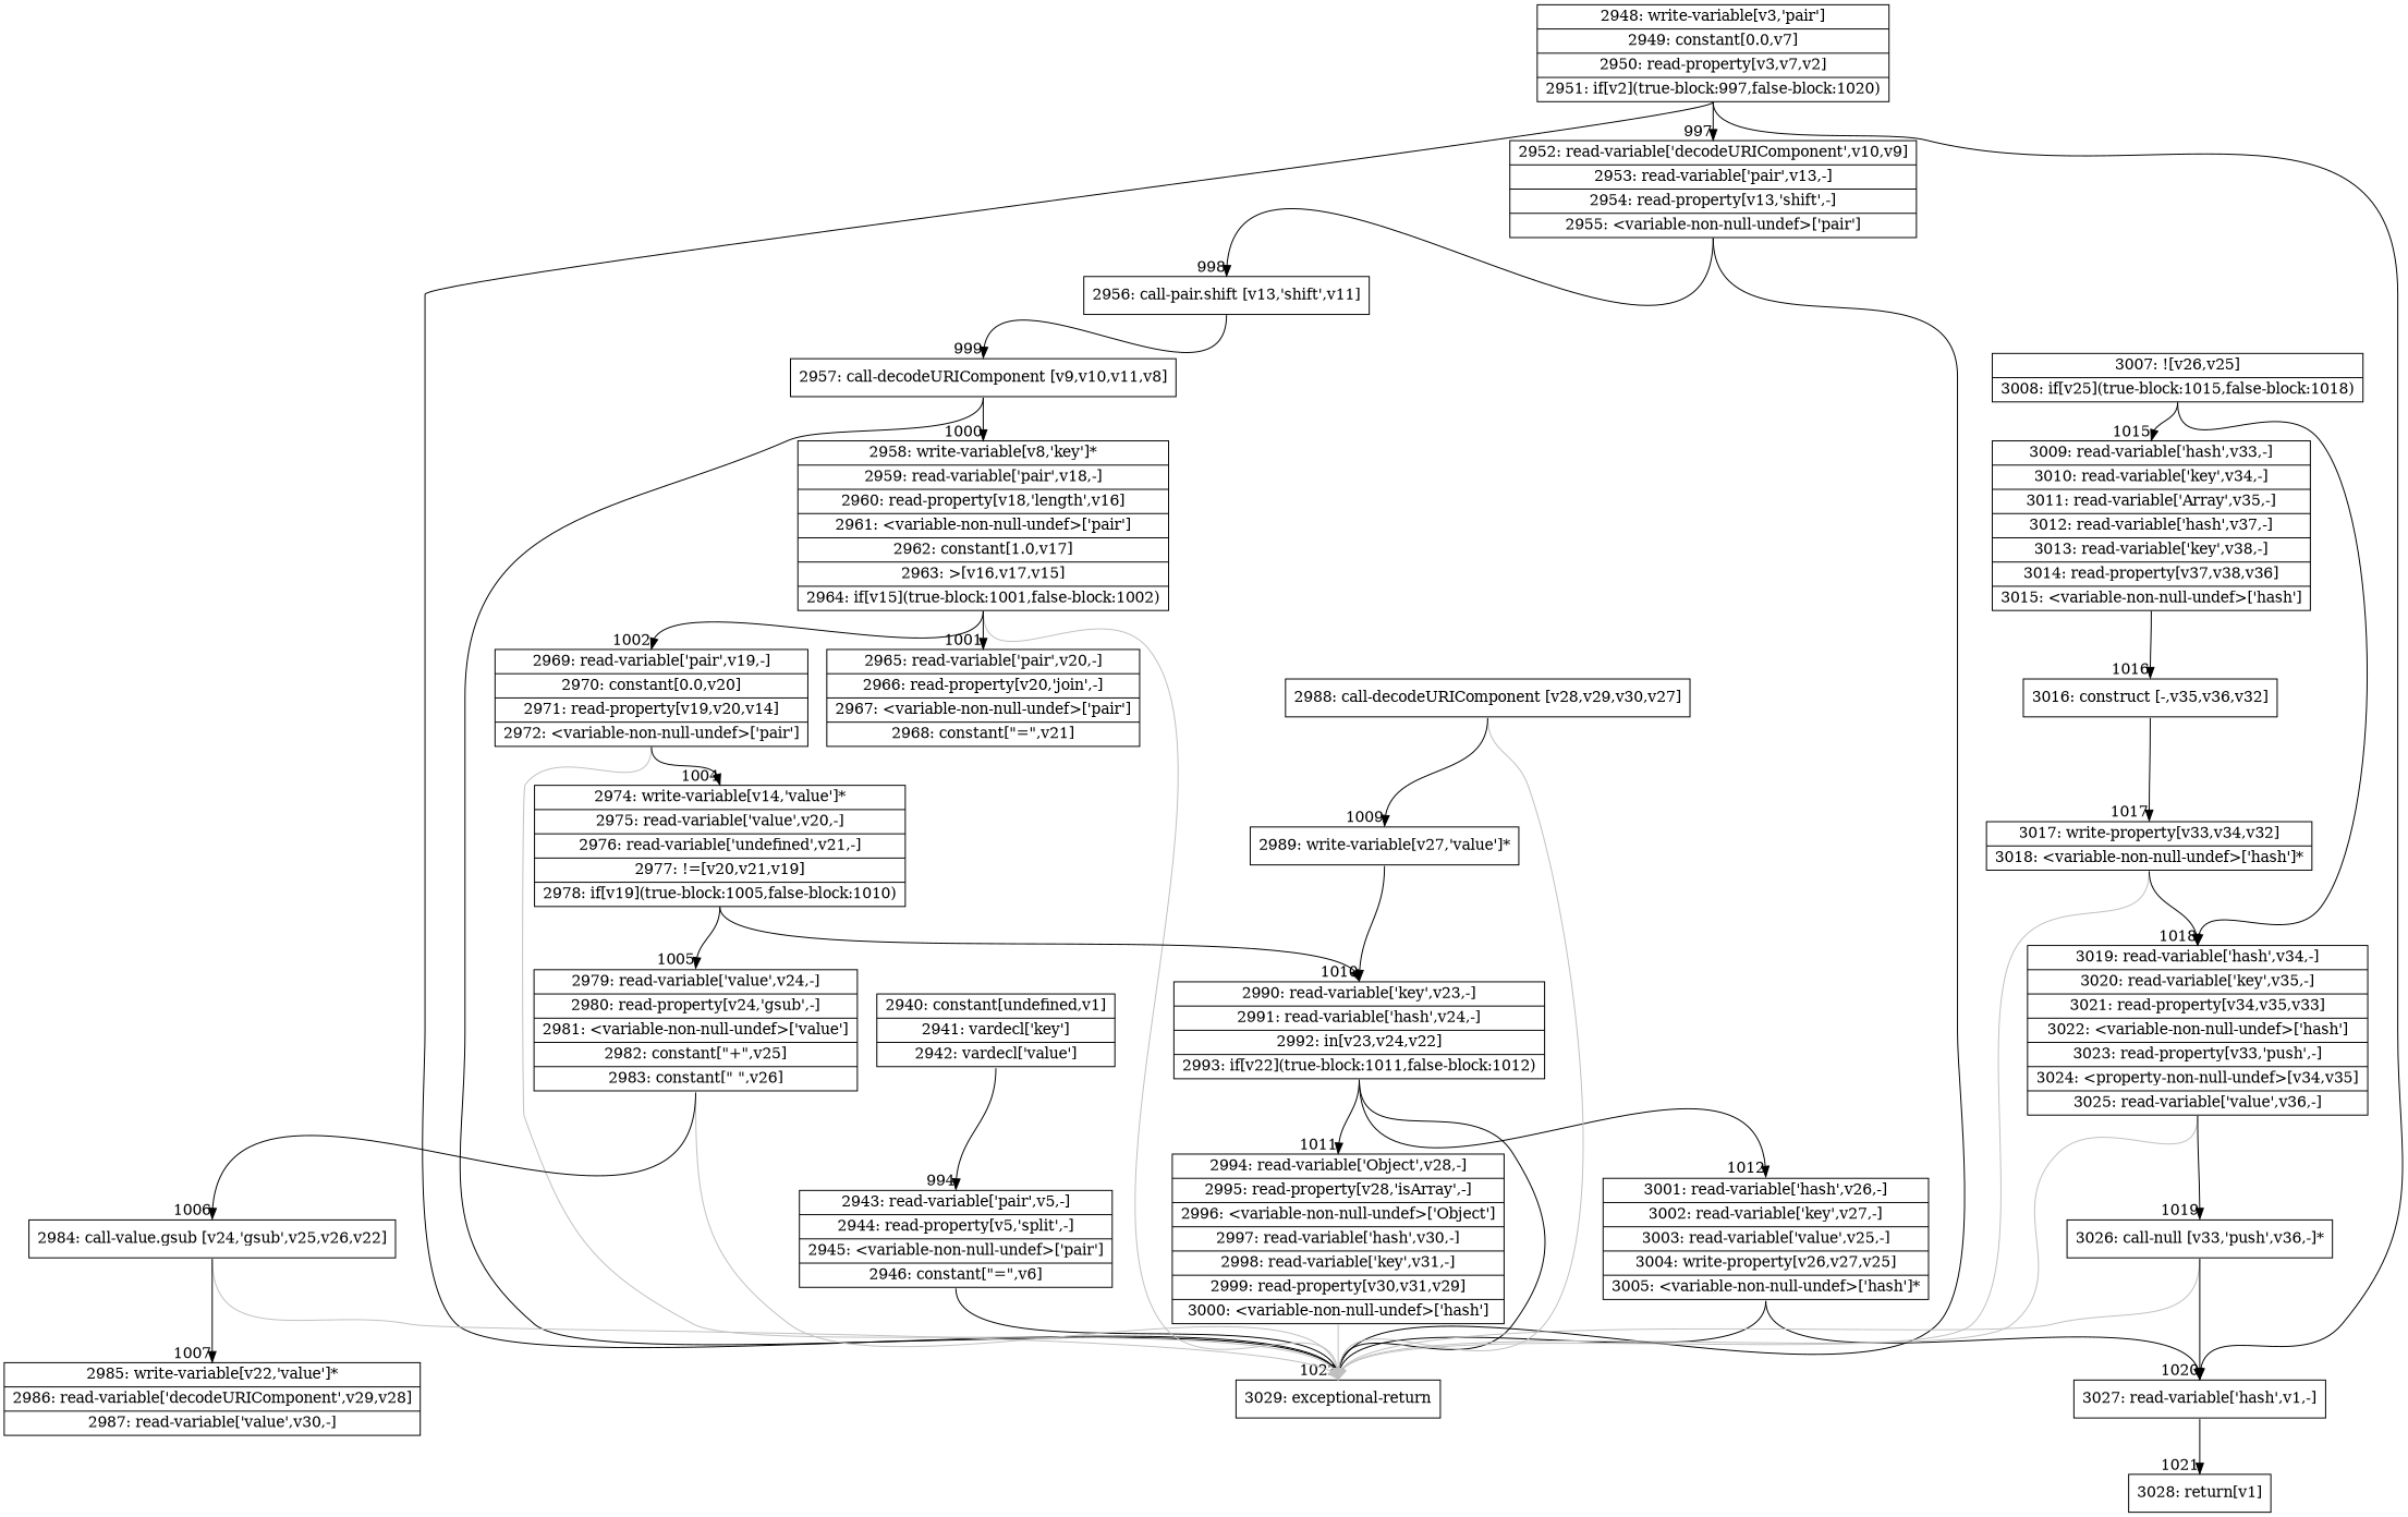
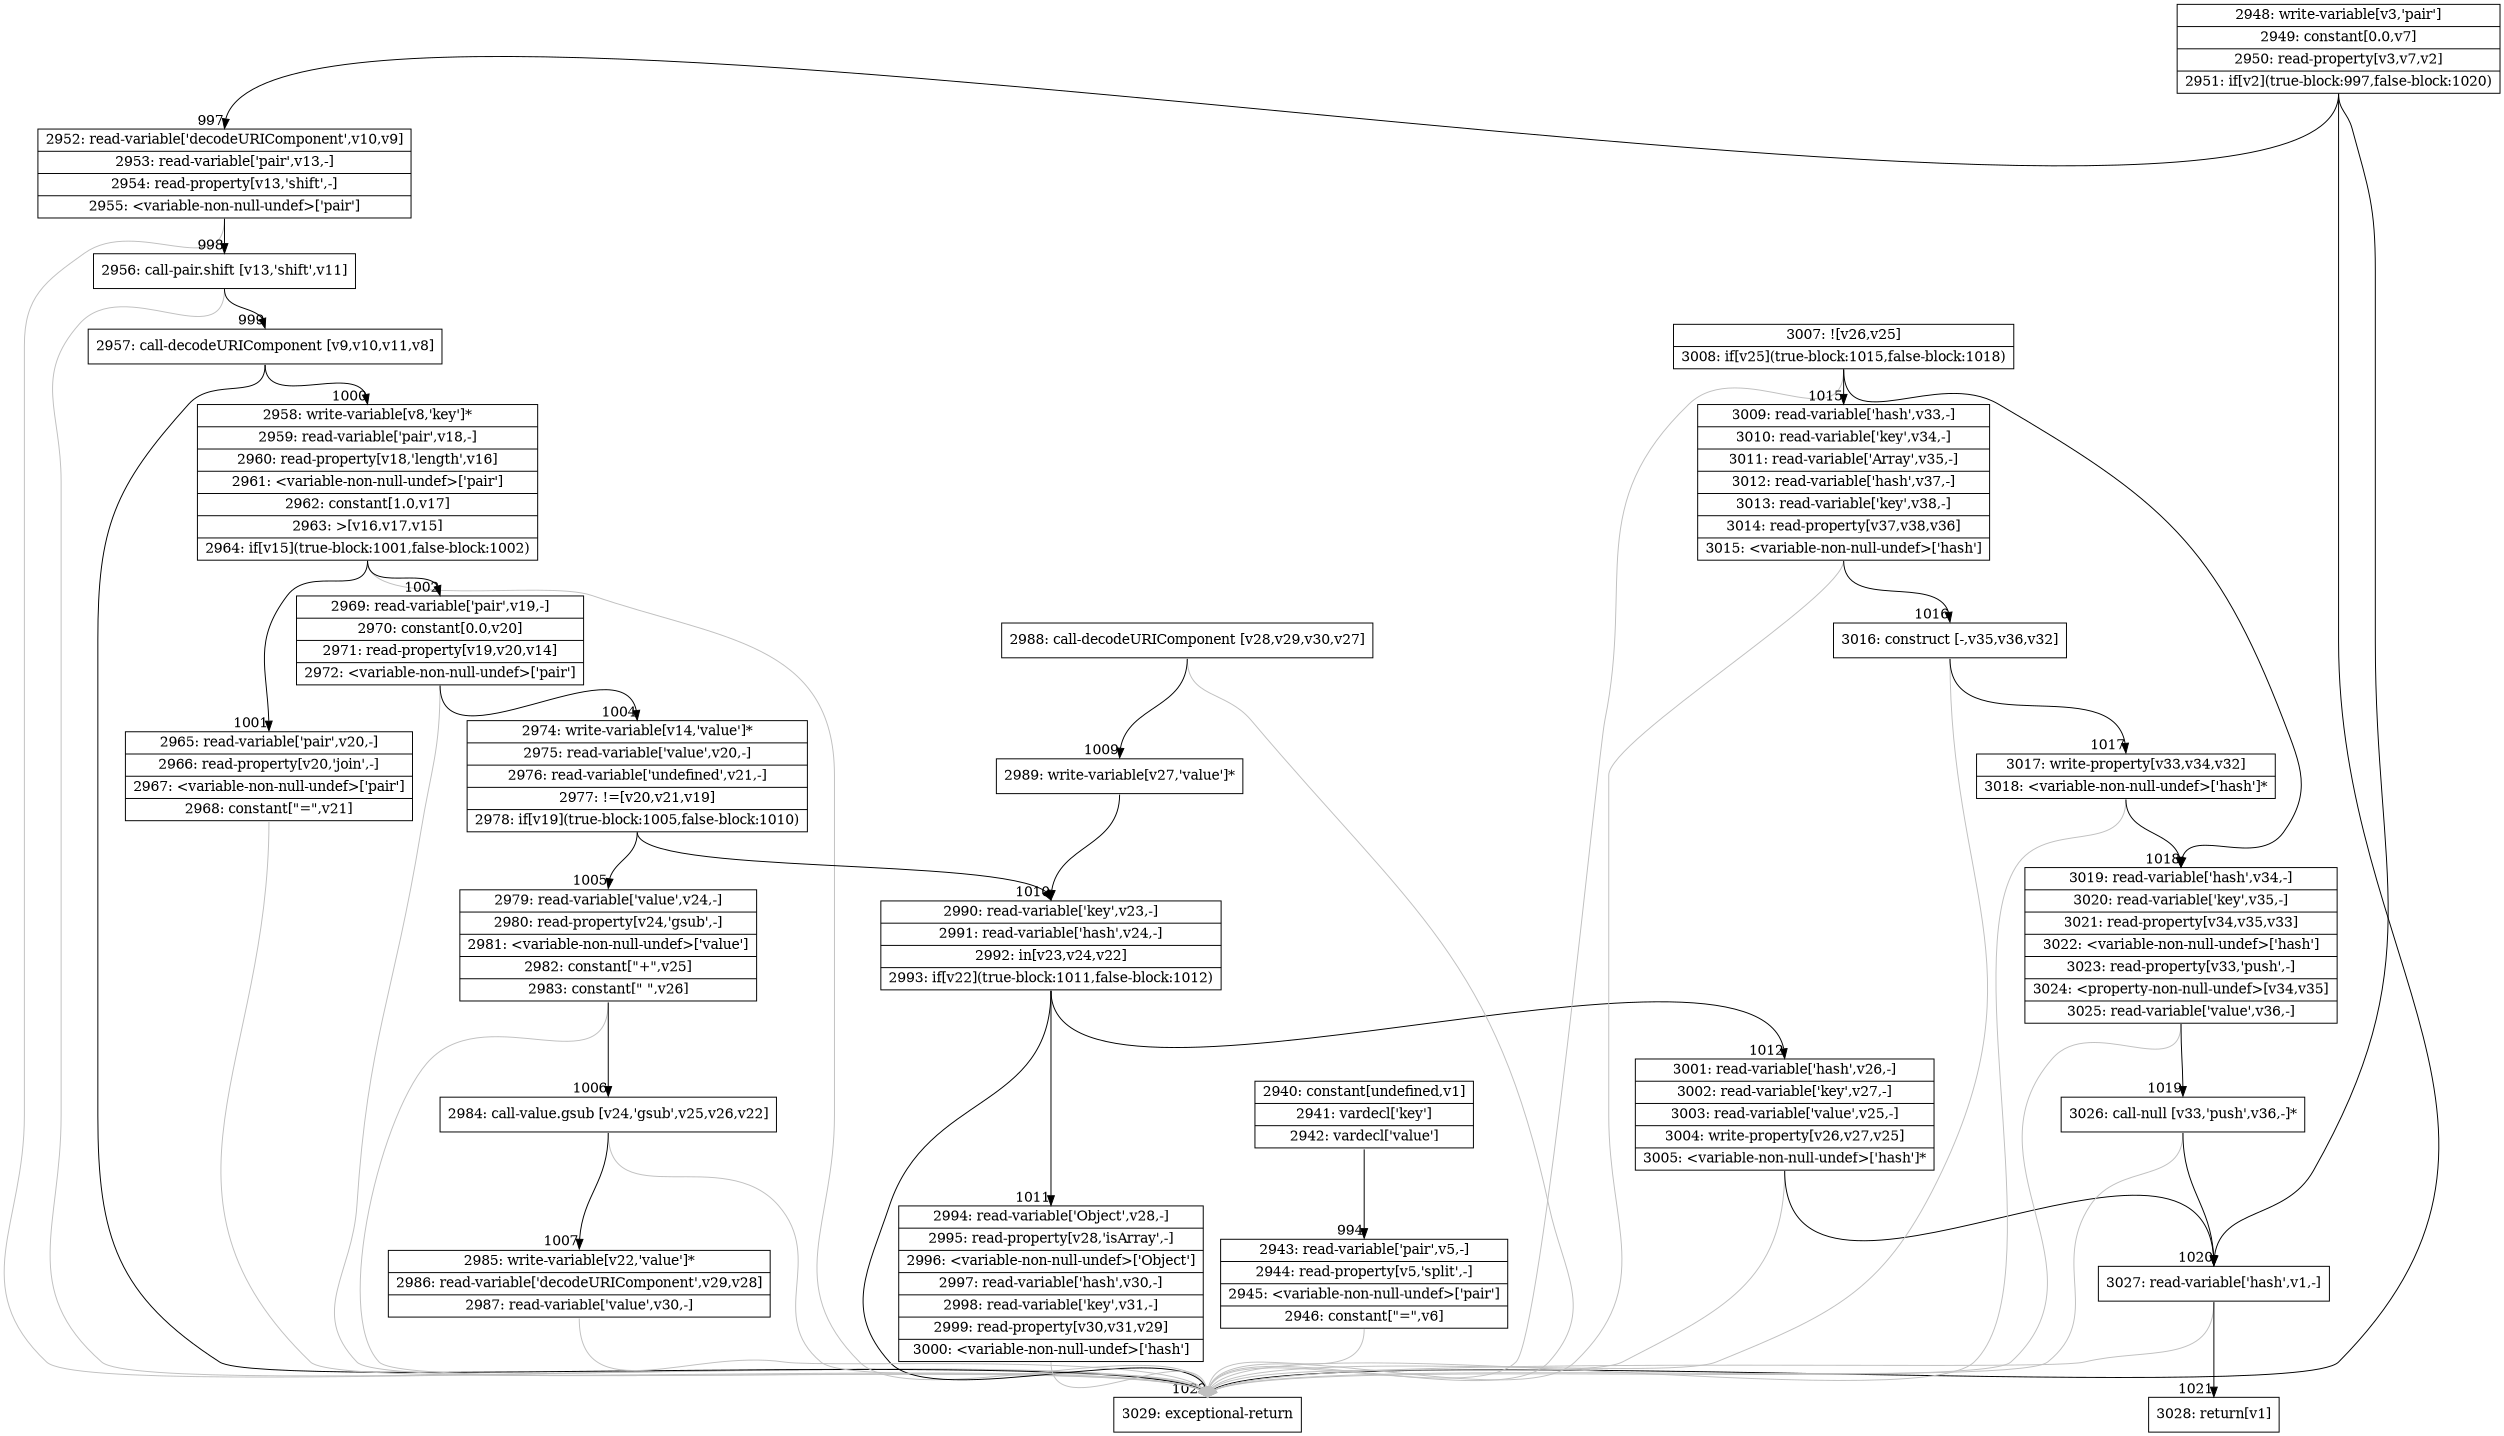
  digraph {
    rankdir=TD
    node [shape=record]
    edge [headport=n tailport=s]
    n1 [label="{2940: constant[undefined,v1]|2941: vardecl['key']|2942: vardecl['value']}"]
    n2 [label="{2943: read-variable['pair',v5,-]|2944: read-property[v5,'split',-]|2945: \<variable-non-null-undef\>['pair']|2946: constant[\"=\",v6]}"]
    n3 [label="{3029: exceptional-return}"]
    n4 [label="{2948: write-variable[v3,'pair']|2949: constant[0.0,v7]|2950: read-property[v3,v7,v2]|2951: if[v2](true-block:997,false-block:1020)}"]
    n5 [label="{2952: read-variable['decodeURIComponent',v10,v9]|2953: read-variable['pair',v13,-]|2954: read-property[v13,'shift',-]|2955: \<variable-non-null-undef\>['pair']}"]
    n6 [label="{3027: read-variable['hash',v1,-]}"]
    n7 [label="{2956: call-pair.shift [v13,'shift',v11]}"]
    n8 [label="{3028: return[v1]}"]
    n9 [label="{2957: call-decodeURIComponent [v9,v10,v11,v8]}"]
    n10 [label="{2958: write-variable[v8,'key']*|2959: read-variable['pair',v18,-]|2960: read-property[v18,'length',v16]|2961: \<variable-non-null-undef\>['pair']|2962: constant[1.0,v17]|2963: \>[v16,v17,v15]|2964: if[v15](true-block:1001,false-block:1002)}"]
    n11 [label="{2965: read-variable['pair',v20,-]|2966: read-property[v20,'join',-]|2967: \<variable-non-null-undef\>['pair']|2968: constant[\"=\",v21]}"]
    n12 [label="{2969: read-variable['pair',v19,-]|2970: constant[0.0,v20]|2971: read-property[v19,v20,v14]|2972: \<variable-non-null-undef\>['pair']}"]
    n13 [label="{2974: write-variable[v14,'value']*|2975: read-variable['value',v20,-]|2976: read-variable['undefined',v21,-]|2977: !=[v20,v21,v19]|2978: if[v19](true-block:1005,false-block:1010)}"]
    n14 [label="{2979: read-variable['value',v24,-]|2980: read-property[v24,'gsub',-]|2981: \<variable-non-null-undef\>['value']|2982: constant[\"+\",v25]|2983: constant[\" \",v26]}"]
    n15 [label="{2990: read-variable['key',v23,-]|2991: read-variable['hash',v24,-]|2992: in[v23,v24,v22]|2993: if[v22](true-block:1011,false-block:1012)}"]
    n16 [label="{2984: call-value.gsub [v24,'gsub',v25,v26,v22]}"]
    n17 [label="{2994: read-variable['Object',v28,-]|2995: read-property[v28,'isArray',-]|2996: \<variable-non-null-undef\>['Object']|2997: read-variable['hash',v30,-]|2998: read-variable['key',v31,-]|2999: read-property[v30,v31,v29]|3000: \<variable-non-null-undef\>['hash']}"]
    n18 [label="{3001: read-variable['hash',v26,-]|3002: read-variable['key',v27,-]|3003: read-variable['value',v25,-]|3004: write-property[v26,v27,v25]|3005: \<variable-non-null-undef\>['hash']*}"]
    n19 [label="{2985: write-variable[v22,'value']*|2986: read-variable['decodeURIComponent',v29,v28]|2987: read-variable['value',v30,-]}"]
    n20 [label="{2988: call-decodeURIComponent [v28,v29,v30,v27]}"]
    n21 [label="{2989: write-variable[v27,'value']*}"]
    n22 [label="{3007: ![v26,v25]|3008: if[v25](true-block:1015,false-block:1018)}"]
    n23 [label="{3009: read-variable['hash',v33,-]|3010: read-variable['key',v34,-]|3011: read-variable['Array',v35,-]|3012: read-variable['hash',v37,-]|3013: read-variable['key',v38,-]|3014: read-property[v37,v38,v36]|3015: \<variable-non-null-undef\>['hash']}"]
    n24 [label="{3019: read-variable['hash',v34,-]|3020: read-variable['key',v35,-]|3021: read-property[v34,v35,v33]|3022: \<variable-non-null-undef\>['hash']|3023: read-property[v33,'push',-]|3024: \<property-non-null-undef\>[v34,v35]|3025: read-variable['value',v36,-]}"]
    n25 [label="{3016: construct [-,v35,v36,v32]}"]
    n26 [label="{3026: call-null [v33,'push',v36,-]*}"]
    n27 [label="{3017: write-property[v33,v34,v32]|3018: \<variable-non-null-undef\>['hash']*}"]
    n1 -> n2 [headlabel="      994"]
-   n2 -> n3 [color=black headlabel="      1022"]
+   n2 -> n3 [color=gray headlabel="      1022"]
    n4 -> n3 [color=black]
    n4 -> n5 [headlabel="      997"]
    n4 -> n6 [headlabel="      1020"]
-   n5 -> n3 [color=black]
+   n5 -> n3 [color=gray]
    n5 -> n7 [headlabel="      998"]
+   n6 -> n3 [color=gray]
    n6 -> n8 [headlabel="      1021"]
+   n7 -> n3 [color=gray]
    n7 -> n9 [headlabel="      999"]
    n9 -> n3 [color=black]
    n9 -> n10 [headlabel="      1000"]
    n10 -> n3 [color=gray]
    n10 -> n11 [headlabel="      1001"]
    n10 -> n12 [headlabel="      1002"]
+   n11 -> n3 [color=gray]
    n12 -> n3 [color=gray]
    n12 -> n13 [headlabel="      1004"]
    n13 -> n14 [headlabel="      1005"]
    n13 -> n15 [headlabel="      1010"]
    n14 -> n3 [color=gray]
    n14 -> n16 [headlabel="      1006"]
    n15 -> n3 [color=black]
    n15 -> n17 [headlabel="      1011"]
    n15 -> n18 [headlabel="      1012"]
    n16 -> n3 [color=gray]
    n16 -> n19 [headlabel="      1007"]
    n17 -> n3 [color=gray]
-   n18 -> n3 [color=black]
+   n18 -> n3 [color=gray]
    n18 -> n6
+   n19 -> n3 [color=gray]
    n20 -> n3 [color=gray]
    n20 -> n21 [headlabel="      1009"]
    n21 -> n15
+   n22 -> n3 [color=gray]
    n22 -> n23 [headlabel="      1015"]
    n22 -> n24 [headlabel="      1018"]
+   n23 -> n3 [color=gray]
    n23 -> n25 [headlabel="      1016"]
    n24 -> n3 [color=gray]
    n24 -> n26 [headlabel="      1019"]
+   n25 -> n3 [color=gray]
    n25 -> n27 [headlabel="      1017"]
    n26 -> n3 [color=gray]
    n26 -> n6
    n27 -> n3 [color=gray]
    n27 -> n24
  }
